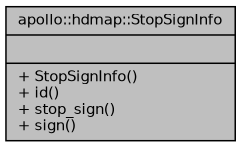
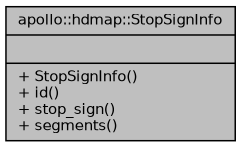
  digraph {
-   n1 [color=black fillcolor=grey75 fontcolor=black fontname=Helvetica fontsize=10 height=0.2 label="{apollo::hdmap::StopSignInfo\n||+ StopSignInfo()\l+ id()\l+ stop_sign()\l+ sign()\l}" shape=record style=filled width=0.4]
+   n1 [color=black fillcolor=grey75 fontcolor=black fontname=Helvetica fontsize=10 height=0.2 label="{apollo::hdmap::StopSignInfo\n||+ StopSignInfo()\l+ id()\l+ stop_sign()\l+ segments()\l}" shape=record style=filled width=0.4]
  }
